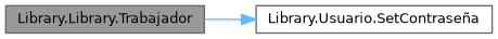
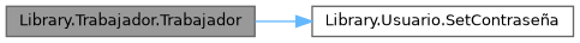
  digraph {
    rankdir=LR
    node [fontname=Helvetica fontsize=10 shape=box style=filled]
-   n1 [color=gray40 fillcolor=grey60 fontcolor=black height=0.2 label="Library.Library.Trabajador" width=0.4]
+   n1 [color=gray40 fillcolor=grey60 fontcolor=black height=0.2 label="Library.Trabajador.Trabajador" width=0.4]
    n2 [color=grey40 fillcolor=white height=0.2 label="Library.Usuario.SetContraseña" width=0.4]
    n1 -> n2 [color=steelblue1 fontname=Helvetica fontsize=10 labelfontname=Helvetica labelfontsize=10 style=solid]
  }
